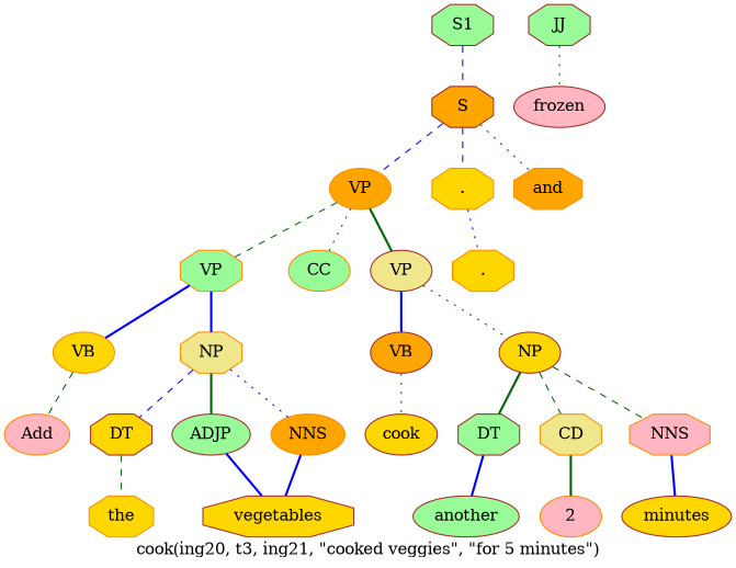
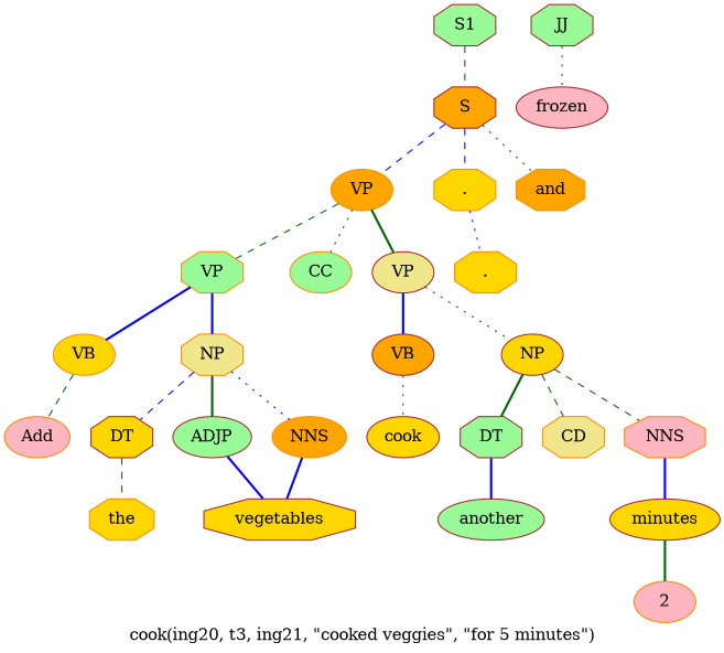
  graph {
    label="cook(ing20, t3, ing21, \"cooked veggies\", \"for 5 minutes\")"
    node [color=brown fillcolor=gold shape=octagon style=filled]
    edge [color=darkgreen style=bold]
    n1 [fillcolor=palegreen label=S1]
    n2 [fillcolor=orange label=S]
    n3 [color=darkorange fillcolor=orange label=VP shape=ellipse]
    n4 [color=darkorange label="."]
    n5 [color=darkorange fillcolor=orange label=and]
    n6 [color=darkorange fillcolor=palegreen label=VP]
    n7 [color=darkorange fillcolor=palegreen label=CC shape=ellipse]
    n8 [fillcolor=khaki label=VP shape=ellipse]
    n9 [color=darkorange label="."]
    n10 [color=darkorange label=VB shape=ellipse]
    n11 [color=darkorange fillcolor=khaki label=NP]
    n12 [fillcolor=orange label=VB shape=ellipse]
    n13 [label=NP shape=ellipse]
    n14 [color=darkorange fillcolor=lightpink label=Add shape=ellipse]
    n15 [label=DT]
    n16 [fillcolor=palegreen label=ADJP shape=ellipse]
    n17 [color=darkorange fillcolor=orange label=NNS shape=ellipse]
    n18 [color=darkorange label=the]
    n19 [label=vegetables]
    n20 [fillcolor=palegreen label=JJ]
    n21 [fillcolor=lightpink label=frozen shape=ellipse]
    n22 [label=cook shape=ellipse]
    n23 [fillcolor=palegreen label=DT]
    n24 [color=darkorange fillcolor=khaki label=CD]
    n25 [color=darkorange fillcolor=lightpink label=NNS]
    n26 [fillcolor=palegreen label=another shape=ellipse]
    n27 [color=darkorange fillcolor=lightpink label=2 shape=ellipse]
    n28 [label=minutes shape=ellipse]
-   n1 -- n2 [color=blue style=dashed]
+   n1 -- n2 [style=dashed]
    n2 -- n3 [color=blue style=dashed]
    n2 -- n4 [color=blue style=dashed]
    n2 -- n5 [style=dotted]
    n3 -- n6 [style=dashed]
    n3 -- n7 [style=dotted]
    n3 -- n8
    n4 -- n9 [color=blue style=dotted]
    n6 -- n10 [color=blue]
    n6 -- n11 [color=blue]
    n8 -- n12 [color=blue]
    n8 -- n13 [style=dotted]
    n10 -- n14 [style=dashed]
    n11 -- n15 [color=blue style=dashed]
    n11 -- n16
    n11 -- n17 [color=blue style=dotted]
    n12 -- n22 [style=dotted]
    n13 -- n23
    n13 -- n24 [style=dashed]
    n13 -- n25 [style=dashed]
    n15 -- n18 [style=dashed]
    n16 -- n19 [color=blue]
    n17 -- n19 [color=blue]
    n20 -- n21 [style=dotted]
    n23 -- n26 [color=blue]
-   n24 -- n27
+   n28 -- n27
    n25 -- n28 [color=blue]
  }
